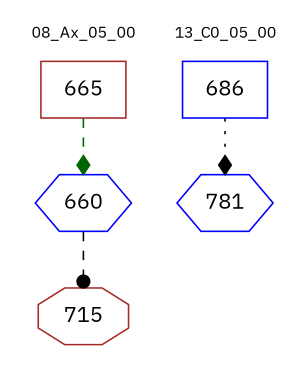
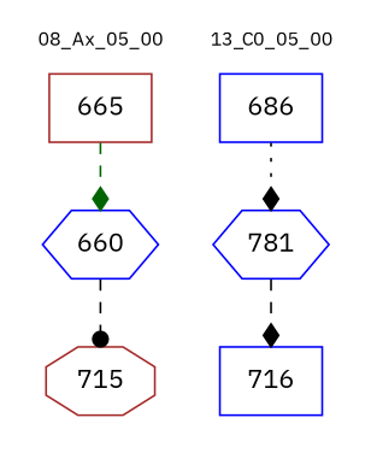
  digraph {
    fontname="IBM Plex Sans"
    node [color=blue fontname="IBM Plex Sans" shape=box]
    edge [arrowhead=diamond color=black fontname="IBM Plex Sans" style=dashed]
    n1 [color=brown label=665]
    n2 [label=660 shape=hexagon]
    n3 [color=brown label=715 shape=octagon]
    n4 [label=686]
    n5 [label=781 shape=hexagon]
+   n6 [label=716]
    subgraph cluster_1 {
      color=white
      fontsize=10
      label="08_Ax_05_00"
      n1
      n2
      n3
    }
    subgraph cluster_2 {
      color=white
      fontsize=10
      label="13_C0_05_00"
      n4
      n5
+     n6
    }
    n1 -> n2 [color=darkgreen]
    n2 -> n3 [arrowhead=dot]
    n4 -> n5 [style=dotted]
+   n5 -> n6
  }
